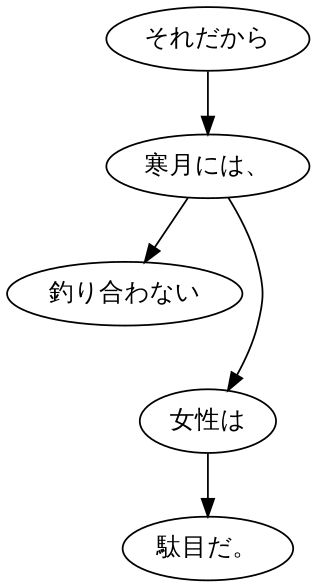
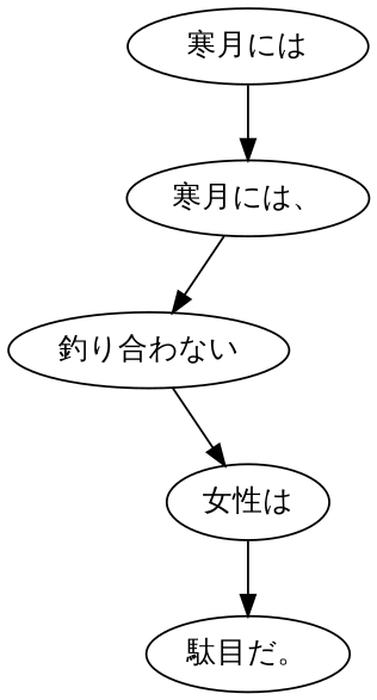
  digraph {
-   n1 [label="それだから"]
+   n1 [label="寒月には"]
    n2 [label="寒月には、"]
    n3 [label="駄目だ。"]
    n4 [label="釣り合わない"]
    n5 [label="女性は"]
    n1 -> n2
    n2 -> n4
-   n2 -> n5
+   n4 -> n5
    n5 -> n3
  }
